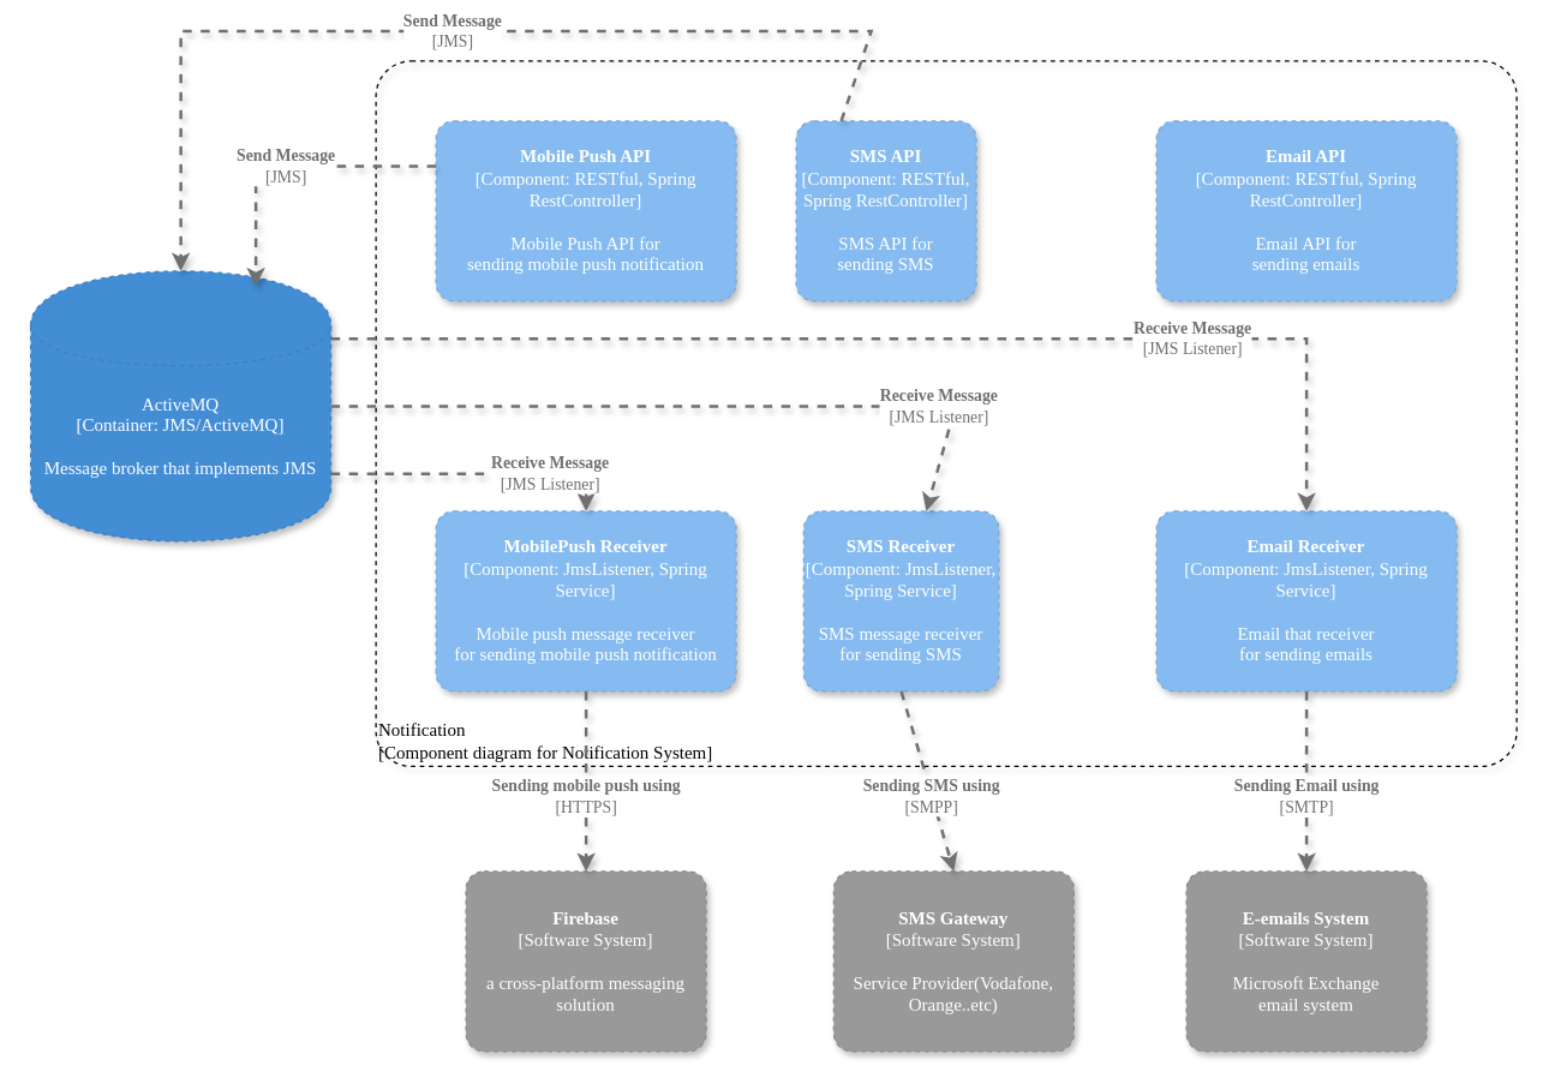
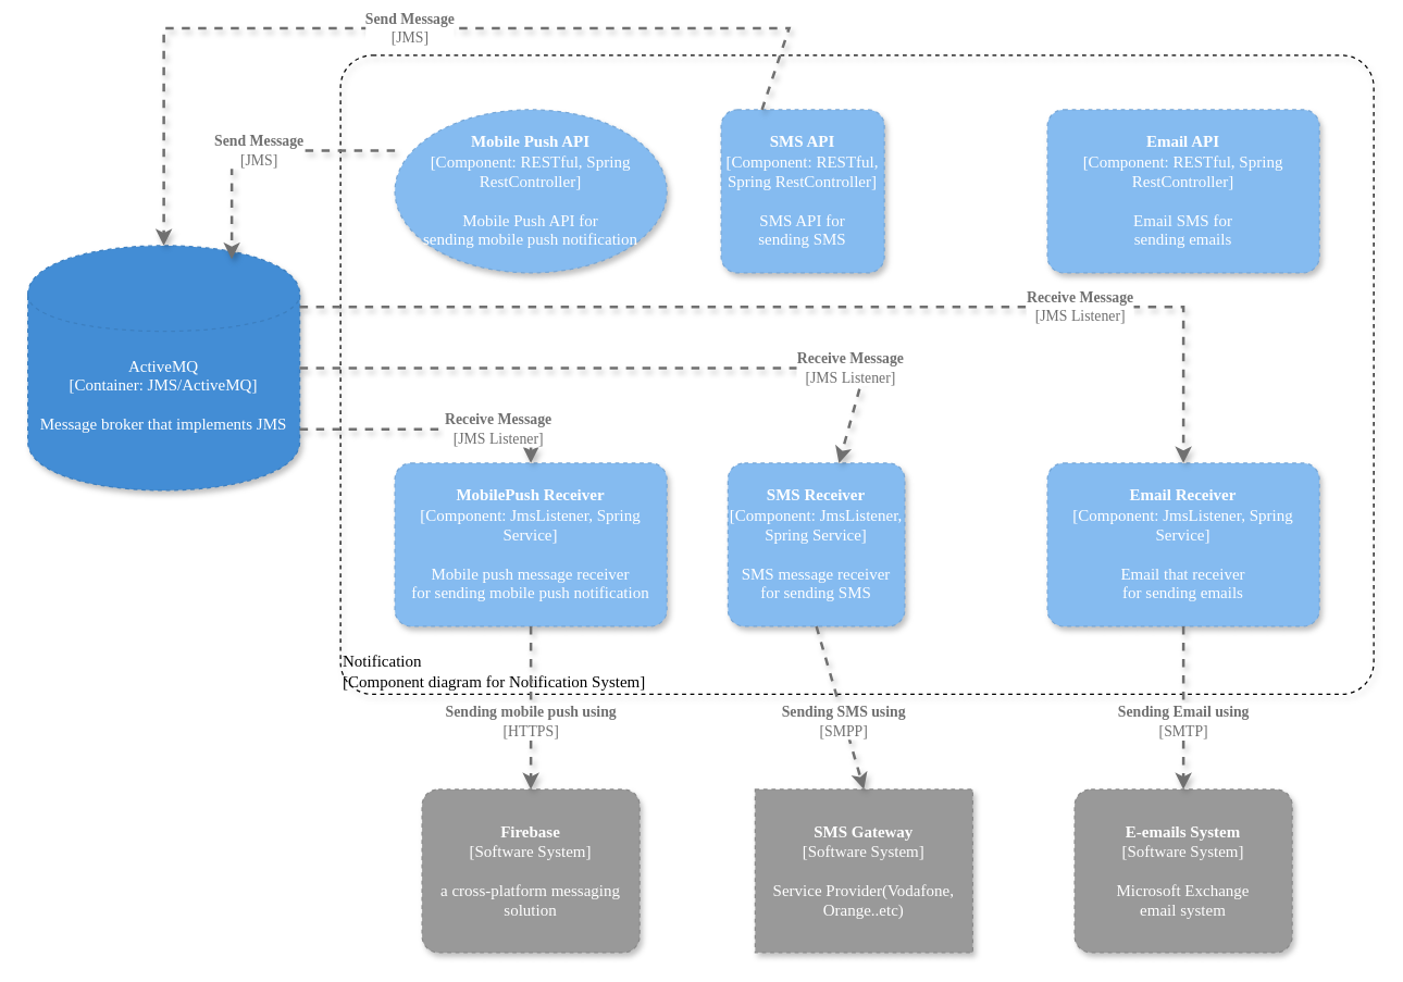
  <mxCell id="0" />
  <mxCell id="1" parent="0" />
  <mxCell id="2" value="&lt;div style=&quot;text-align: left&quot;&gt;Notification&lt;/div&gt;&lt;div style=&quot;text-align: left&quot;&gt;[Component diagram for Notification System]&lt;/div&gt;" style="rounded=1;whiteSpace=wrap;html=1;labelBackgroundColor=none;fontColor=#000000;align=left;arcSize=5;strokeColor=#000000;verticalAlign=bottom;metaEdit=1;metaData={&quot;c4Type&quot;:{&quot;editable&quot;:false}};points=[[0.25,0,0],[0.5,0,0],[0.75,0,0],[1,0.25,0],[1,0.5,0],[1,0.75,0],[0.75,1,0],[0.5,1,0],[0.25,1,0],[0,0.75,0],[0,0.5,0],[0,0.25,0]];dashed=1;fillColor=none;shadow=1;fontFamily=Comic Sans MS;" vertex="1" parent="1"><mxGeometry x="250" y="40" width="760" height="470" as="geometry" /></mxCell>
- <mxCell id="3" value="&lt;b&gt;Email API&lt;/b&gt;&lt;div&gt;[Component: RESTful, Spring RestController]&lt;/div&gt;&lt;br&gt;&lt;div&gt;Email API for&#10;sending emails&lt;/div&gt;" style="rounded=1;whiteSpace=wrap;html=1;labelBackgroundColor=none;fontColor=#ffffff;align=center;arcSize=10;metaEdit=1;metaData={&quot;c4Type&quot;:{&quot;editable&quot;:false}};points=[[0.25,0,0],[0.5,0,0],[0.75,0,0],[1,0.25,0],[1,0.5,0],[1,0.75,0],[0.75,1,0],[0.5,1,0],[0.25,1,0],[0,0.75,0],[0,0.5,0],[0,0.25,0]];dashed=1;fillColor=#85BBF0;strokeColor=#78A8D8;shadow=1;fontFamily=Comic Sans MS;" vertex="1" parent="1"><mxGeometry x="770" y="80" width="200" height="120" as="geometry" /></mxCell>
+ <mxCell id="3" value="&lt;b&gt;Email API&lt;/b&gt;&lt;div&gt;[Component: RESTful, Spring RestController]&lt;/div&gt;&lt;br&gt;&lt;div&gt;Email SMS for&#10;sending emails&lt;/div&gt;" style="rounded=1;whiteSpace=wrap;html=1;labelBackgroundColor=none;fontColor=#ffffff;align=center;arcSize=10;metaEdit=1;metaData={&quot;c4Type&quot;:{&quot;editable&quot;:false}};points=[[0.25,0,0],[0.5,0,0],[0.75,0,0],[1,0.25,0],[1,0.5,0],[1,0.75,0],[0.75,1,0],[0.5,1,0],[0.25,1,0],[0,0.75,0],[0,0.5,0],[0,0.25,0]];dashed=1;fillColor=#85BBF0;strokeColor=#78A8D8;shadow=1;fontFamily=Comic Sans MS;" vertex="1" parent="1"><mxGeometry x="770" y="80" width="200" height="120" as="geometry" /></mxCell>
  <mxCell id="4" value="&lt;b&gt;SMS API&lt;/b&gt;&lt;div&gt;[Component: RESTful, Spring RestController]&lt;/div&gt;&lt;br&gt;&lt;div&gt;SMS API for&#10;sending SMS&lt;/div&gt;" style="rounded=1;whiteSpace=wrap;html=1;labelBackgroundColor=none;fontColor=#ffffff;align=center;arcSize=10;metaEdit=1;metaData={&quot;c4Type&quot;:{&quot;editable&quot;:false}};points=[[0.25,0,0],[0.5,0,0],[0.75,0,0],[1,0.25,0],[1,0.5,0],[1,0.75,0],[0.75,1,0],[0.5,1,0],[0.25,1,0],[0,0.75,0],[0,0.5,0],[0,0.25,0]];dashed=1;fillColor=#85BBF0;strokeColor=#78A8D8;shadow=1;fontFamily=Comic Sans MS;" vertex="1" parent="1"><mxGeometry x="530" y="80" width="120" height="120" as="geometry" /></mxCell>
- <mxCell id="5" value="&lt;b&gt;Mobile Push API&lt;/b&gt;&lt;div&gt;[Component: RESTful, Spring RestController]&lt;/div&gt;&lt;br&gt;&lt;div&gt;Mobile Push API for&#10;sending mobile push notification&lt;/div&gt;" style="rounded=1;whiteSpace=wrap;html=1;labelBackgroundColor=none;fontColor=#ffffff;align=center;arcSize=10;metaEdit=1;metaData={&quot;c4Type&quot;:{&quot;editable&quot;:false}};points=[[0.25,0,0],[0.5,0,0],[0.75,0,0],[1,0.25,0],[1,0.5,0],[1,0.75,0],[0.75,1,0],[0.5,1,0],[0.25,1,0],[0,0.75,0],[0,0.5,0],[0,0.25,0]];dashed=1;fillColor=#85BBF0;strokeColor=#78A8D8;shadow=1;fontFamily=Comic Sans MS;" vertex="1" parent="1"><mxGeometry x="290" y="80" width="200" height="120" as="geometry" /></mxCell>
+ <mxCell id="5" value="&lt;b&gt;Mobile Push API&lt;/b&gt;&lt;div&gt;[Component: RESTful, Spring RestController]&lt;/div&gt;&lt;br&gt;&lt;div&gt;Mobile Push API for&#10;sending mobile push notification&lt;/div&gt;" style="ellipse;whiteSpace=wrap;html=1;labelBackgroundColor=none;fontColor=#ffffff;align=center;arcSize=10;metaEdit=1;metaData={&quot;c4Type&quot;:{&quot;editable&quot;:false}};points=[[0.25,0,0],[0.5,0,0],[0.75,0,0],[1,0.25,0],[1,0.5,0],[1,0.75,0],[0.75,1,0],[0.5,1,0],[0.25,1,0],[0,0.75,0],[0,0.5,0],[0,0.25,0]];dashed=1;fillColor=#85BBF0;strokeColor=#78A8D8;shadow=1;fontFamily=Comic Sans MS;" vertex="1" parent="1"><mxGeometry x="290" y="80" width="200" height="120" as="geometry" /></mxCell>
  <mxCell id="6" value="&lt;b&gt;Email Receiver&lt;/b&gt;&lt;div&gt;[Component: JmsListener, Spring Service]&lt;/div&gt;&lt;br&gt;&lt;div&gt;Email that receiver&#10;for sending emails&lt;/div&gt;" style="rounded=1;whiteSpace=wrap;html=1;labelBackgroundColor=none;fontColor=#ffffff;align=center;arcSize=10;metaEdit=1;metaData={&quot;c4Type&quot;:{&quot;editable&quot;:false}};points=[[0.25,0,0],[0.5,0,0],[0.75,0,0],[1,0.25,0],[1,0.5,0],[1,0.75,0],[0.75,1,0],[0.5,1,0],[0.25,1,0],[0,0.75,0],[0,0.5,0],[0,0.25,0]];dashed=1;fillColor=#85BBF0;strokeColor=#78A8D8;shadow=1;fontFamily=Comic Sans MS;" vertex="1" parent="1"><mxGeometry x="770" y="340" width="200" height="120" as="geometry" /></mxCell>
  <mxCell id="7" value="&lt;b&gt;SMS Receiver&lt;/b&gt;&lt;div&gt;[Component: JmsListener, Spring Service]&lt;/div&gt;&lt;br&gt;&lt;div&gt;SMS message receiver&#10;for sending SMS&lt;/div&gt;" style="rounded=1;whiteSpace=wrap;html=1;labelBackgroundColor=none;fontColor=#ffffff;align=center;arcSize=10;metaEdit=1;metaData={&quot;c4Type&quot;:{&quot;editable&quot;:false}};points=[[0.25,0,0],[0.5,0,0],[0.75,0,0],[1,0.25,0],[1,0.5,0],[1,0.75,0],[0.75,1,0],[0.5,1,0],[0.25,1,0],[0,0.75,0],[0,0.5,0],[0,0.25,0]];dashed=1;fillColor=#85BBF0;strokeColor=#78A8D8;shadow=1;fontFamily=Comic Sans MS;" vertex="1" parent="1"><mxGeometry x="535" y="340" width="130" height="120" as="geometry" /></mxCell>
  <mxCell id="8" value="&lt;b&gt;MobilePush Receiver&lt;/b&gt;&lt;div&gt;[Component: JmsListener, Spring Service]&lt;/div&gt;&lt;br&gt;&lt;div&gt;Mobile push message receiver&#10;for sending mobile push notification&lt;/div&gt;" style="rounded=1;whiteSpace=wrap;html=1;labelBackgroundColor=none;fontColor=#ffffff;align=center;arcSize=10;metaEdit=1;metaData={&quot;c4Type&quot;:{&quot;editable&quot;:false}};points=[[0.25,0,0],[0.5,0,0],[0.75,0,0],[1,0.25,0],[1,0.5,0],[1,0.75,0],[0.75,1,0],[0.5,1,0],[0.25,1,0],[0,0.75,0],[0,0.5,0],[0,0.25,0]];dashed=1;fillColor=#85BBF0;strokeColor=#78A8D8;shadow=1;fontFamily=Comic Sans MS;" vertex="1" parent="1"><mxGeometry x="290" y="340" width="200" height="120" as="geometry" /></mxCell>
  <mxCell id="9" value="ActiveMQ&lt;div&gt;[Container:&amp;nbsp;JMS/ActiveMQ]&lt;/div&gt;&lt;br&gt;&lt;div&gt;Message broker that implements JMS&lt;/div&gt;" style="shape=cylinder;whiteSpace=wrap;html=1;boundedLbl=1;rounded=0;labelBackgroundColor=none;fillColor=#438DD5;fontSize=12;fontColor=#ffffff;align=center;strokeColor=#3C7FC0;metaEdit=1;points=[[0.5,0,0],[1,0.25,0],[1,0.5,0],[1,0.75,0],[0.5,1,0],[0,0.75,0],[0,0.5,0],[0,0.25,0]];metaData={&quot;c4Type&quot;:{&quot;editable&quot;:false}};glass=0;dashed=1;fontFamily=Comic Sans MS;shadow=1;" vertex="1" parent="1"><mxGeometry x="20" y="180" width="200" height="180" as="geometry" /></mxCell>
  <mxCell id="10" value="&lt;div style=&quot;text-align: left&quot;&gt;&lt;div style=&quot;text-align: center&quot;&gt;&lt;b&gt;Send Message&lt;/b&gt;&lt;/div&gt;&lt;div style=&quot;text-align: center&quot;&gt;[JMS]&lt;/div&gt;&lt;/div&gt;" style="edgeStyle=none;rounded=0;html=1;jettySize=auto;orthogonalLoop=1;strokeColor=#707070;strokeWidth=2;fontColor=#707070;jumpStyle=none;dashed=1;metaEdit=1;metaData={&quot;c4Type&quot;:{&quot;editable&quot;:false}};exitX=0;exitY=0.25;exitDx=0;exitDy=0;exitPerimeter=0;shadow=1;fontFamily=Comic Sans MS;" edge="1" parent="1" source="5"><mxGeometry width="160" relative="1" as="geometry"><mxPoint x="530" y="580" as="sourcePoint" /><mxPoint x="170" y="190" as="targetPoint" /><Array as="points"><mxPoint y="110" x="210" /><mxPoint x="170" y="110" /></Array></mxGeometry></mxCell>
  <mxCell id="11" value="&lt;div style=&quot;text-align: left&quot;&gt;&lt;div style=&quot;text-align: center&quot;&gt;&lt;b&gt;Send Message&lt;/b&gt;&lt;/div&gt;&lt;div style=&quot;text-align: center&quot;&gt;[JMS]&lt;/div&gt;&lt;/div&gt;" style="edgeStyle=none;rounded=0;html=1;entryX=0.5;entryY=0;jettySize=auto;orthogonalLoop=1;strokeColor=#707070;strokeWidth=2;fontColor=#707070;jumpStyle=none;dashed=1;metaEdit=1;metaData={&quot;c4Type&quot;:{&quot;editable&quot;:false}};exitX=0.25;exitY=0;exitDx=0;exitDy=0;exitPerimeter=0;entryDx=0;entryDy=0;entryPerimeter=0;shadow=1;fontFamily=Comic Sans MS;" edge="1" parent="1" source="4" target="9"><mxGeometry width="160" relative="1" as="geometry"><mxPoint x="590" y="640" as="sourcePoint" /><mxPoint x="750" y="640" as="targetPoint" /><Array as="points"><mxPoint x="580" y="20" /><mxPoint x="120" y="20" /></Array></mxGeometry></mxCell>
  <mxCell id="12" value="&lt;div style=&quot;text-align: left&quot;&gt;&lt;div style=&quot;text-align: center&quot;&gt;&lt;b&gt;Receive Message&lt;/b&gt;&lt;/div&gt;&lt;div style=&quot;text-align: center&quot;&gt;[JMS Listener]&lt;/div&gt;&lt;/div&gt;" style="edgeStyle=none;rounded=0;html=1;jettySize=auto;orthogonalLoop=1;strokeColor=#707070;strokeWidth=2;fontColor=#707070;jumpStyle=none;dashed=1;metaEdit=1;metaData={&quot;c4Type&quot;:{&quot;editable&quot;:false}};exitX=1;exitY=0.75;exitDx=0;exitDy=0;exitPerimeter=0;shadow=1;fontFamily=Comic Sans MS;" edge="1" parent="1" source="9"><mxGeometry x="0.5" width="160" relative="1" as="geometry"><mxPoint x="710" y="670" as="sourcePoint" /><mxPoint x="390" y="340" as="targetPoint" /><Array as="points"><mxPoint x="390" y="315" /></Array><mxPoint as="offset" /></mxGeometry></mxCell>
  <mxCell id="13" value="&lt;div style=&quot;text-align: left&quot;&gt;&lt;div style=&quot;text-align: center&quot;&gt;&lt;b&gt;Receive Message&lt;/b&gt;&lt;/div&gt;&lt;div style=&quot;text-align: center&quot;&gt;[JMS Listener]&lt;/div&gt;&lt;/div&gt;" style="edgeStyle=none;rounded=0;html=1;jettySize=auto;orthogonalLoop=1;strokeColor=#707070;strokeWidth=2;fontColor=#707070;jumpStyle=none;dashed=1;metaEdit=1;metaData={&quot;c4Type&quot;:{&quot;editable&quot;:false}};exitX=1;exitY=0.5;exitDx=0;exitDy=0;exitPerimeter=0;shadow=1;fontFamily=Comic Sans MS;" edge="1" parent="1" source="9" target="7"><mxGeometry x="0.659" width="160" relative="1" as="geometry"><mxPoint x="400" y="590" as="sourcePoint" /><mxPoint x="400" y="470" as="targetPoint" /><mxPoint as="offset" /><Array as="points"><mxPoint x="636" y="270" /></Array></mxGeometry></mxCell>
  <mxCell id="14" value="&lt;div style=&quot;text-align: left&quot;&gt;&lt;div style=&quot;text-align: center&quot;&gt;&lt;b&gt;Receive Message&lt;/b&gt;&lt;/div&gt;&lt;div style=&quot;text-align: center&quot;&gt;[JMS Listener]&lt;/div&gt;&lt;/div&gt;" style="edgeStyle=none;rounded=0;html=1;entryX=0.5;entryY=0;jettySize=auto;orthogonalLoop=1;strokeColor=#707070;strokeWidth=2;fontColor=#707070;jumpStyle=none;dashed=1;metaEdit=1;metaData={&quot;c4Type&quot;:{&quot;editable&quot;:false}};exitX=1;exitY=0.25;exitDx=0;exitDy=0;exitPerimeter=0;entryDx=0;entryDy=0;entryPerimeter=0;shadow=1;fontFamily=Comic Sans MS;" edge="1" parent="1" source="9" target="6"><mxGeometry x="0.5" width="160" relative="1" as="geometry"><mxPoint x="500" y="635" as="sourcePoint" /><mxPoint x="645" y="470" as="targetPoint" /><mxPoint as="offset" /><Array as="points"><mxPoint x="310" y="225" /><mxPoint x="870" y="225" /></Array></mxGeometry></mxCell>
  <mxCell id="15" style="edgeStyle=orthogonalEdgeStyle;rounded=0;orthogonalLoop=1;jettySize=auto;html=1;exitX=0.5;exitY=1;exitDx=0;exitDy=0;exitPerimeter=0;shadow=1;fontFamily=Comic Sans MS;" edge="1" parent="1" source="7" target="7"><mxGeometry relative="1" as="geometry" /></mxCell>
  <mxCell id="16" value="&lt;b&gt;E-emails System&lt;/b&gt;&lt;div&gt;[Software System]&lt;/div&gt;&lt;br&gt;&lt;div&gt;Microsoft Exchange&#10;email system&lt;/div&gt;" style="rounded=1;whiteSpace=wrap;html=1;labelBackgroundColor=none;fillColor=#999999;fontColor=#ffffff;align=center;arcSize=10;strokeColor=#8A8A8A;metaEdit=1;metaData={&quot;c4Type&quot;:{&quot;editable&quot;:false}};points=[[0.25,0,0],[0.5,0,0],[0.75,0,0],[1,0.25,0],[1,0.5,0],[1,0.75,0],[0.75,1,0],[0.5,1,0],[0.25,1,0],[0,0.75,0],[0,0.5,0],[0,0.25,0]];glass=0;dashed=1;shadow=1;fontFamily=Comic Sans MS;" vertex="1" parent="1"><mxGeometry x="790" y="580" width="160" height="120" as="geometry" /></mxCell>
- <mxCell id="17" value="&lt;b&gt;SMS Gateway&lt;/b&gt;&lt;div&gt;[Software System]&lt;/div&gt;&lt;br&gt;&lt;div&gt;Service Provider(Vodafone, Orange..etc)&lt;/div&gt;" style="rounded=1;whiteSpace=wrap;html=1;labelBackgroundColor=none;fillColor=#999999;fontColor=#ffffff;align=center;arcSize=10;strokeColor=#8A8A8A;metaEdit=1;metaData={&quot;c4Type&quot;:{&quot;editable&quot;:false}};points=[[0.25,0,0],[0.5,0,0],[0.75,0,0],[1,0.25,0],[1,0.5,0],[1,0.75,0],[0.75,1,0],[0.5,1,0],[0.25,1,0],[0,0.75,0],[0,0.5,0],[0,0.25,0]];glass=0;dashed=1;shadow=1;fontFamily=Comic Sans MS;" vertex="1" parent="1"><mxGeometry x="555" y="580" width="160" height="120" as="geometry" /></mxCell>
+ <mxCell id="17" value="&lt;b&gt;SMS Gateway&lt;/b&gt;&lt;div&gt;[Software System]&lt;/div&gt;&lt;br&gt;&lt;div&gt;Service Provider(Vodafone, Orange..etc)&lt;/div&gt;" style="whiteSpace=wrap;html=1;labelBackgroundColor=none;fillColor=#999999;fontColor=#ffffff;align=center;arcSize=10;strokeColor=#8A8A8A;metaEdit=1;metaData={&quot;c4Type&quot;:{&quot;editable&quot;:false}};points=[[0.25,0,0],[0.5,0,0],[0.75,0,0],[1,0.25,0],[1,0.5,0],[1,0.75,0],[0.75,1,0],[0.5,1,0],[0.25,1,0],[0,0.75,0],[0,0.5,0],[0,0.25,0]];glass=0;dashed=1;shadow=1;fontFamily=Comic Sans MS;rounded=0;" vertex="1" parent="1"><mxGeometry x="555" y="580" width="160" height="120" as="geometry" /></mxCell>
  <mxCell id="18" value="&lt;b&gt;Firebase&lt;/b&gt;&lt;div&gt;[Software System]&lt;/div&gt;&lt;br&gt;&lt;div&gt;a cross-platform messaging solution&lt;/div&gt;" style="rounded=1;whiteSpace=wrap;html=1;labelBackgroundColor=none;fillColor=#999999;fontColor=#ffffff;align=center;arcSize=10;strokeColor=#8A8A8A;metaEdit=1;metaData={&quot;c4Type&quot;:{&quot;editable&quot;:false}};points=[[0.25,0,0],[0.5,0,0],[0.75,0,0],[1,0.25,0],[1,0.5,0],[1,0.75,0],[0.75,1,0],[0.5,1,0],[0.25,1,0],[0,0.75,0],[0,0.5,0],[0,0.25,0]];glass=0;dashed=1;shadow=1;fontFamily=Comic Sans MS;" vertex="1" parent="1"><mxGeometry x="310" y="580" width="160" height="120" as="geometry" /></mxCell>
  <mxCell id="19" value="&lt;div style=&quot;text-align: left&quot;&gt;&lt;div style=&quot;text-align: center&quot;&gt;&lt;b&gt;Sending Email using&lt;/b&gt;&lt;/div&gt;&lt;div style=&quot;text-align: center&quot;&gt;[SMTP]&lt;/div&gt;&lt;/div&gt;" style="edgeStyle=none;rounded=0;html=1;jettySize=auto;orthogonalLoop=1;strokeColor=#707070;strokeWidth=2;fontColor=#707070;jumpStyle=none;dashed=1;metaEdit=1;metaData={&quot;c4Type&quot;:{&quot;editable&quot;:false}};exitX=0.5;exitY=1;exitDx=0;exitDy=0;exitPerimeter=0;shadow=1;fontFamily=Comic Sans MS;" edge="1" parent="1" target="16" source="6"><mxGeometry x="0.167" width="160" relative="1" as="geometry"><mxPoint x="513.92" y="740.04" as="sourcePoint" /><mxPoint x="535" y="1090" as="targetPoint" /><mxPoint as="offset" /></mxGeometry></mxCell>
  <mxCell id="20" value="&lt;div style=&quot;text-align: left&quot;&gt;&lt;div style=&quot;text-align: center&quot;&gt;&lt;b&gt;Sending SMS using&lt;/b&gt;&lt;/div&gt;&lt;div style=&quot;text-align: center&quot;&gt;[SMPP]&lt;/div&gt;&lt;/div&gt;" style="edgeStyle=none;rounded=0;html=1;entryX=0.5;entryY=0;jettySize=auto;orthogonalLoop=1;strokeColor=#707070;strokeWidth=2;fontColor=#707070;jumpStyle=none;dashed=1;metaEdit=1;metaData={&quot;c4Type&quot;:{&quot;editable&quot;:false}};exitX=0.5;exitY=1;exitDx=0;exitDy=0;exitPerimeter=0;entryDx=0;entryDy=0;entryPerimeter=0;shadow=1;fontFamily=Comic Sans MS;" edge="1" parent="1" target="17" source="7"><mxGeometry x="0.167" width="160" relative="1" as="geometry"><mxPoint x="510" y="765" as="sourcePoint" /><mxPoint x="575" y="1090" as="targetPoint" /><mxPoint as="offset" /></mxGeometry></mxCell>
  <mxCell id="21" value="&lt;div style=&quot;text-align: left&quot;&gt;&lt;div style=&quot;text-align: center&quot;&gt;&lt;b&gt;Sending mobile push using&lt;/b&gt;&lt;/div&gt;&lt;div style=&quot;text-align: center&quot;&gt;[HTTPS]&lt;/div&gt;&lt;/div&gt;" style="edgeStyle=none;rounded=0;html=1;entryX=0.5;entryY=0;jettySize=auto;orthogonalLoop=1;strokeColor=#707070;strokeWidth=2;fontColor=#707070;jumpStyle=none;dashed=1;metaEdit=1;metaData={&quot;c4Type&quot;:{&quot;editable&quot;:false}};exitX=0.5;exitY=1;exitDx=0;exitDy=0;exitPerimeter=0;entryDx=0;entryDy=0;entryPerimeter=0;shadow=1;fontFamily=Comic Sans MS;" edge="1" parent="1" target="18" source="8"><mxGeometry x="0.167" width="160" relative="1" as="geometry"><mxPoint x="510" y="797.5" as="sourcePoint" /><mxPoint x="515" y="1050" as="targetPoint" /><mxPoint as="offset" /></mxGeometry></mxCell>
